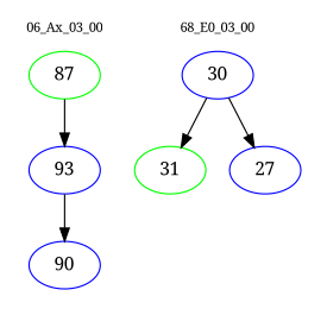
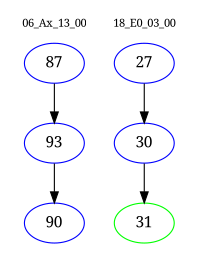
  digraph {
    fontname="Noto Serif"
    node [color=blue fontname="Noto Serif"]
    edge [color=black fontname="Noto Serif"]
-   n1 [color=green label=87]
+   n1 [label=87]
    n2 [label=93]
    n3 [label=90]
    n4 [color=green label=31]
    n5 [label=30]
    n6 [label=27]
    subgraph cluster_1 {
      color=white
      fontsize=10
-     label="06_Ax_03_00"
+     label="06_Ax_13_00"
      n1
      n2
      n3
    }
    subgraph cluster_2 {
      color=white
      fontsize=10
-     label="68_E0_03_00"
+     label="18_E0_03_00"
      n4
      n5
      n6
    }
    n1 -> n2
    n2 -> n3
    n5 -> n4
-   n5 -> n6
+   n6 -> n5
  }
